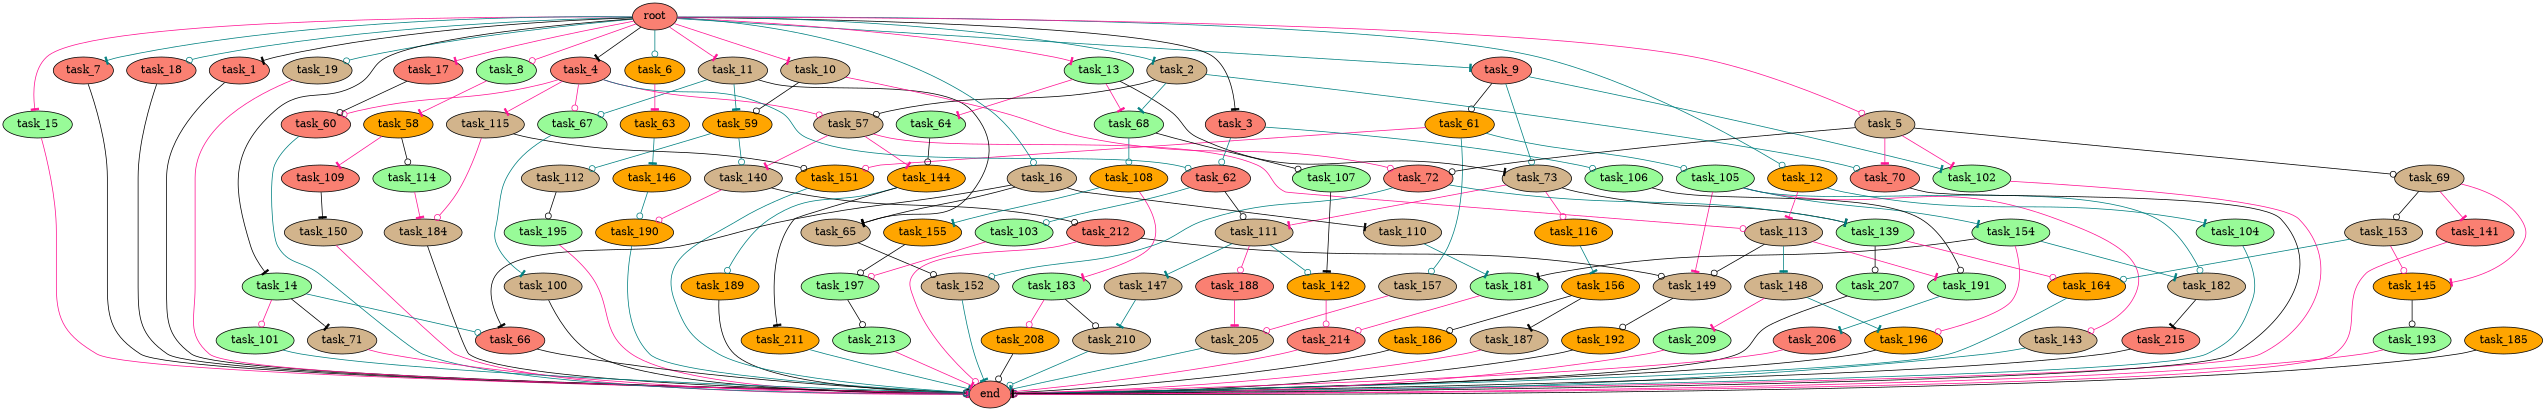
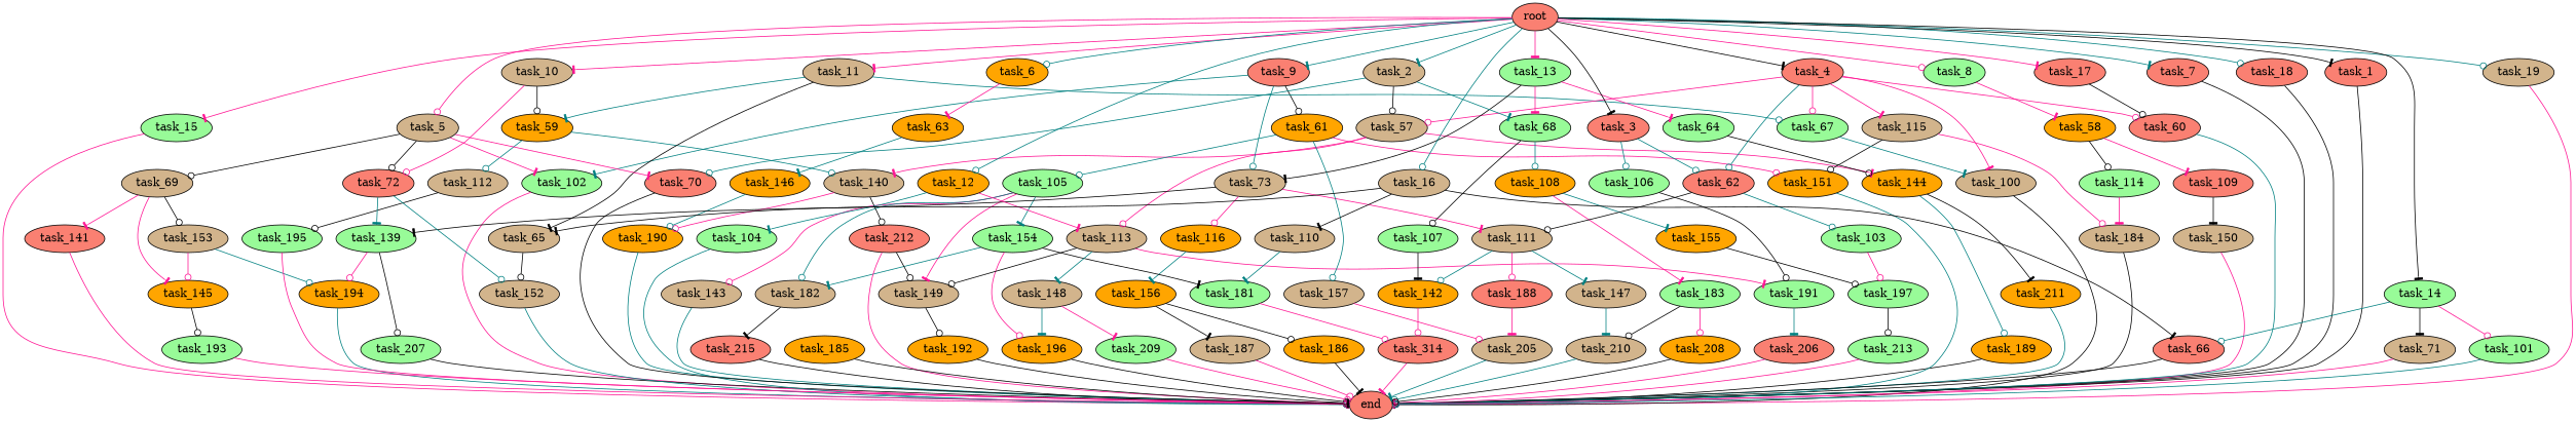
  digraph {
    node [fillcolor=tan style=filled]
    edge [arrowhead=odot color=deeppink]
    task_116 [fillcolor=orange]
    task_156 [fillcolor=orange]
    task_187
    task_186 [fillcolor=orange]
    task_105 [fillcolor=palegreen]
    task_143
    task_154 [fillcolor=palegreen]
    task_182
    task_149
    end [fillcolor=salmon]
    task_181 [fillcolor=palegreen]
    task_196 [fillcolor=orange]
    task_215 [fillcolor=salmon]
    task_192 [fillcolor=orange]
    task_212 [fillcolor=salmon]
    task_140
    task_190 [fillcolor=orange]
    task_15 [fillcolor=palegreen]
    task_102 [fillcolor=palegreen]
    task_63 [fillcolor=orange]
    task_146 [fillcolor=orange]
    task_184
    task_207 [fillcolor=palegreen]
-   task_194 [fillcolor=orange label=task_164]
+   task_194 [fillcolor=orange]
    task_153
    task_145 [fillcolor=orange]
    task_185 [fillcolor=orange]
    task_191 [fillcolor=palegreen]
    task_206 [fillcolor=salmon]
    task_7 [fillcolor=salmon]
    task_104 [fillcolor=palegreen]
    task_57
    task_144 [fillcolor=orange]
    task_113
    task_189 [fillcolor=orange]
    task_211 [fillcolor=orange]
    task_148
-   task_214 [fillcolor=salmon]
+   task_214 [fillcolor=salmon label=task_314]
    task_106 [fillcolor=palegreen]
    task_155 [fillcolor=orange]
    task_197 [fillcolor=palegreen]
    task_213 [fillcolor=palegreen]
    task_9 [fillcolor=salmon]
    task_73
    task_61 [fillcolor=orange]
    task_139 [fillcolor=palegreen]
    task_111
    task_151 [fillcolor=orange]
    task_157
    task_195 [fillcolor=palegreen]
    task_112
    task_147
    task_210
    task_59 [fillcolor=orange]
    task_142 [fillcolor=orange]
    task_188 [fillcolor=salmon]
    task_64 [fillcolor=palegreen]
    task_65
    task_152
    task_150
    task_18 [fillcolor=salmon]
    task_205
    task_68 [fillcolor=palegreen]
    task_108 [fillcolor=orange]
    task_107 [fillcolor=palegreen]
    task_183 [fillcolor=palegreen]
    task_115
    task_58 [fillcolor=orange]
    task_109 [fillcolor=salmon]
    task_114 [fillcolor=palegreen]
    task_193 [fillcolor=palegreen]
    task_1 [fillcolor=salmon]
    task_69
    task_141 [fillcolor=salmon]
    task_62 [fillcolor=salmon]
    task_103 [fillcolor=palegreen]
    task_66 [fillcolor=salmon]
    task_19
    task_209 [fillcolor=palegreen]
    task_11
    task_67 [fillcolor=palegreen]
    task_100
    task_4 [fillcolor=salmon]
    task_60 [fillcolor=salmon]
    task_10
    task_72 [fillcolor=salmon]
    task_8 [fillcolor=palegreen]
    task_70 [fillcolor=salmon]
    task_71
    task_14 [fillcolor=palegreen]
    task_101 [fillcolor=palegreen]
    task_12 [fillcolor=orange]
    task_13 [fillcolor=palegreen]
    task_208 [fillcolor=orange]
    task_3 [fillcolor=salmon]
    task_6 [fillcolor=orange]
    task_2
    task_17 [fillcolor=salmon]
    root [fillcolor=salmon]
    task_16
    task_5
    task_110
    task_116 -> task_156 [arrowhead=tee color=teal]
    task_156 -> task_187 [arrowhead=tee color=black]
    task_156 -> task_186 [color=black]
    task_187 -> end
    task_186 -> end [arrowhead=tee color=black]
    task_105 -> task_143
    task_105 -> task_154 [arrowhead=tee color=teal]
    task_105 -> task_182 [color=teal]
    task_105 -> task_149 [arrowhead=tee]
    task_143 -> end [arrowhead=tee color=teal]
    task_154 -> task_182 [arrowhead=tee color=teal]
    task_154 -> task_181 [arrowhead=tee color=black]
    task_154 -> task_196
    task_182 -> task_215 [arrowhead=tee color=black]
    task_149 -> task_192 [color=black]
    task_181 -> task_214
    task_196 -> end [color=black]
    task_215 -> end [arrowhead=tee color=black]
    task_192 -> end [color=black]
    task_212 -> task_149 [color=black]
    task_212 -> end
    task_140 -> task_212 [color=black]
    task_140 -> task_190
    task_190 -> end [arrowhead=tee color=teal]
    task_15 -> end [arrowhead=tee]
    task_102 -> end [arrowhead=tee]
    task_63 -> task_146 [arrowhead=tee color=teal]
    task_146 -> task_190 [color=teal]
    task_184 -> end [color=black]
    task_207 -> end [color=black]
    task_194 -> end [color=teal]
    task_153 -> task_194 [color=teal]
    task_153 -> task_145
    task_145 -> task_193 [color=black]
    task_185 -> end [color=black]
    task_191 -> task_206 [arrowhead=tee color=teal]
    task_206 -> end
    task_7 -> end [color=black]
    task_104 -> end [color=teal]
    task_57 -> task_140 [arrowhead=tee]
    task_57 -> task_144 [arrowhead=tee]
    task_57 -> task_113
    task_144 -> task_189 [color=teal]
    task_144 -> task_211 [arrowhead=tee color=black]
    task_113 -> task_149 [color=black]
    task_113 -> task_191 [arrowhead=tee]
    task_113 -> task_148 [arrowhead=tee color=teal]
    task_189 -> end [arrowhead=tee color=black]
    task_211 -> end [arrowhead=tee color=teal]
    task_148 -> task_196 [arrowhead=tee color=teal]
    task_148 -> task_209 [arrowhead=tee]
    task_214 -> end [arrowhead=tee]
    task_106 -> task_191 [color=black]
    task_155 -> task_197 [color=black]
    task_197 -> task_213 [color=black]
    task_213 -> end [arrowhead=tee]
    task_9 -> task_102 [arrowhead=tee color=teal]
    task_9 -> task_73 [color=teal]
    task_9 -> task_61 [color=black]
    task_73 -> task_116
    task_73 -> task_139 [arrowhead=tee color=black]
    task_73 -> task_111 [arrowhead=tee]
    task_61 -> task_105 [color=teal]
    task_61 -> task_151
    task_61 -> task_157 [color=teal]
    task_139 -> task_207 [color=black]
    task_139 -> task_194
    task_111 -> task_147 [arrowhead=tee color=teal]
    task_111 -> task_142 [color=teal]
    task_111 -> task_188
    task_151 -> end [color=teal]
    task_157 -> task_205
    task_195 -> end
    task_112 -> task_195 [color=black]
    task_147 -> task_210 [arrowhead=tee color=teal]
    task_210 -> end [color=teal]
    task_59 -> task_140 [color=teal]
    task_59 -> task_112 [color=teal]
    task_142 -> task_214
    task_188 -> task_205 [arrowhead=tee]
    task_64 -> task_144 [color=black]
    task_65 -> task_152 [color=black]
    task_152 -> end [arrowhead=tee color=teal]
    task_150 -> end
    task_18 -> end [color=black]
    task_205 -> end [arrowhead=tee color=teal]
    task_68 -> task_108 [color=teal]
    task_68 -> task_107 [color=black]
    task_108 -> task_155 [arrowhead=tee color=teal]
    task_108 -> task_183 [arrowhead=tee]
    task_107 -> task_142 [arrowhead=tee color=black]
    task_183 -> task_210 [color=black]
    task_183 -> task_208
    task_115 -> task_184
    task_115 -> task_151 [color=black]
    task_58 -> task_109 [arrowhead=tee]
    task_58 -> task_114 [color=black]
    task_109 -> task_150 [arrowhead=tee color=black]
    task_114 -> task_184 [arrowhead=tee]
    task_193 -> end [arrowhead=tee]
    task_1 -> end [color=black]
    task_69 -> task_153 [color=black]
    task_69 -> task_145 [arrowhead=tee]
    task_69 -> task_141 [arrowhead=tee]
    task_141 -> end [arrowhead=tee]
    task_62 -> task_111 [color=black]
    task_62 -> task_103 [color=teal]
    task_103 -> task_197
    task_66 -> end [arrowhead=tee color=black]
    task_19 -> end
    task_209 -> end
    task_11 -> task_59 [arrowhead=tee color=teal]
    task_11 -> task_65 [arrowhead=tee color=black]
    task_11 -> task_67 [color=teal]
    task_67 -> task_100 [arrowhead=tee color=teal]
    task_100 -> end [arrowhead=tee color=black]
    task_4 -> task_57
    task_4 -> task_115 [arrowhead=tee]
    task_4 -> task_62 [color=teal]
    task_4 -> task_67
+   task_4 -> task_100 [arrowhead=tee]
    task_4 -> task_60
    task_60 -> end [color=teal]
    task_10 -> task_59 [color=black]
    task_10 -> task_72
    task_72 -> task_139 [arrowhead=tee color=teal]
    task_72 -> task_152 [color=teal]
    task_8 -> task_58 [arrowhead=tee]
    task_70 -> end [arrowhead=tee color=black]
    task_71 -> end [arrowhead=tee]
    task_14 -> task_66 [color=teal]
    task_14 -> task_71 [arrowhead=tee color=black]
    task_14 -> task_101
    task_101 -> end [color=teal]
    task_12 -> task_104 [arrowhead=tee color=teal]
    task_12 -> task_113 [arrowhead=tee]
    task_13 -> task_73 [arrowhead=tee color=black]
    task_13 -> task_64 [arrowhead=tee]
    task_13 -> task_68 [arrowhead=tee]
    task_208 -> end [color=black]
    task_3 -> task_106 [color=teal]
    task_3 -> task_62 [color=teal]
    task_6 -> task_63 [arrowhead=tee]
    task_2 -> task_57 [color=black]
    task_2 -> task_68 [arrowhead=tee color=teal]
    task_2 -> task_70 [color=teal]
    task_17 -> task_60 [color=black]
    root -> task_15 [arrowhead=tee]
    root -> task_7 [arrowhead=tee color=teal]
    root -> task_9 [arrowhead=tee color=teal]
    root -> task_18 [color=teal]
    root -> task_1 [arrowhead=tee color=black]
    root -> task_19 [color=teal]
    root -> task_11 [arrowhead=tee]
    root -> task_4 [arrowhead=tee color=black]
    root -> task_10 [arrowhead=tee]
    root -> task_8
    root -> task_14 [arrowhead=tee color=black]
    root -> task_12 [color=teal]
    root -> task_13 [arrowhead=tee]
    root -> task_3 [arrowhead=tee color=black]
    root -> task_6 [color=teal]
    root -> task_2 [arrowhead=tee color=teal]
    root -> task_17 [arrowhead=tee]
    root -> task_16 [color=teal]
    root -> task_5
    task_16 -> task_65 [arrowhead=tee color=black]
    task_16 -> task_66 [arrowhead=tee color=black]
    task_16 -> task_110 [arrowhead=tee color=black]
    task_5 -> task_102 [arrowhead=tee]
    task_5 -> task_69 [color=black]
    task_5 -> task_72 [color=black]
    task_5 -> task_70 [arrowhead=tee]
    task_110 -> task_181 [arrowhead=tee color=teal]
  }
